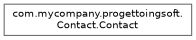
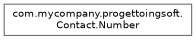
  digraph {
    rankdir=LR
-   n1 [color=grey40 fillcolor=white fontname=Helvetica fontsize=10 height=0.2 label="com.mycompany.progettoingsoft.\lContact.Contact" shape=box style=filled width=0.4]
+   n1 [color=grey40 fillcolor=white fontname=Helvetica fontsize=10 height=0.2 label="com.mycompany.progettoingsoft.\lContact.Number" shape=box style=filled width=0.4]
  }
